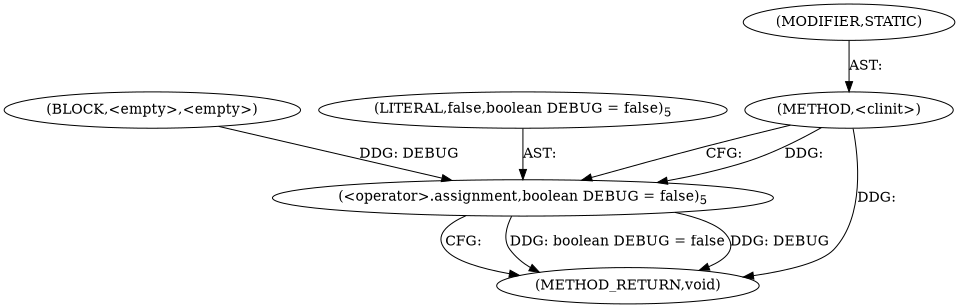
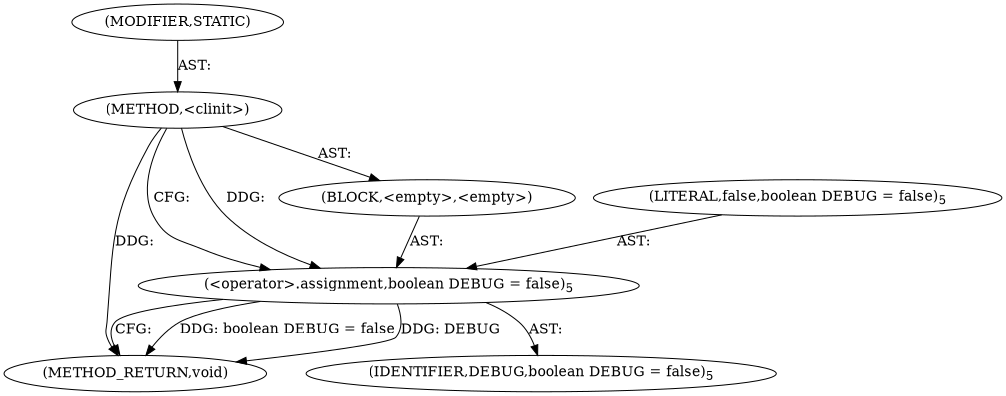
  digraph {
    n1 [label=<(METHOD,&lt;clinit&gt;)>]
    n2 [label=<(BLOCK,&lt;empty&gt;,&lt;empty&gt;)>]
    n3 [label=<(&lt;operator&gt;.assignment,boolean DEBUG = false)<SUB>5</SUB>>]
    n4 [label=<(METHOD_RETURN,void)>]
+   n5 [label=<(IDENTIFIER,DEBUG,boolean DEBUG = false)<SUB>5</SUB>>]
    n6 [label=<(MODIFIER,STATIC)>]
    n7 [label=<(LITERAL,false,boolean DEBUG = false)<SUB>5</SUB>>]
+   n1 -> n2 [label="AST: "]
    n1 -> n3 [label="CFG: "]
    n1 -> n3 [label="DDG: "]
    n1 -> n4 [label="DDG: "]
-   n2 -> n3 [label="DDG: DEBUG"]
+   n2 -> n3 [label="AST: "]
    n3 -> n4 [label="CFG: "]
    n3 -> n4 [label="DDG: boolean DEBUG = false"]
    n3 -> n4 [label="DDG: DEBUG"]
+   n3 -> n5 [label="AST: "]
    n6 -> n1 [label="AST: "]
    n7 -> n3 [label="AST: "]
  }
